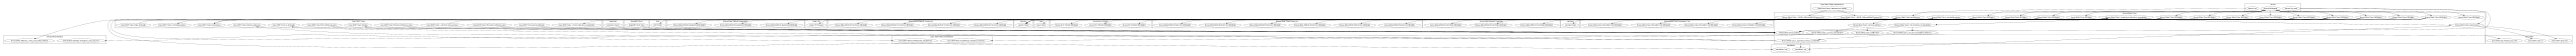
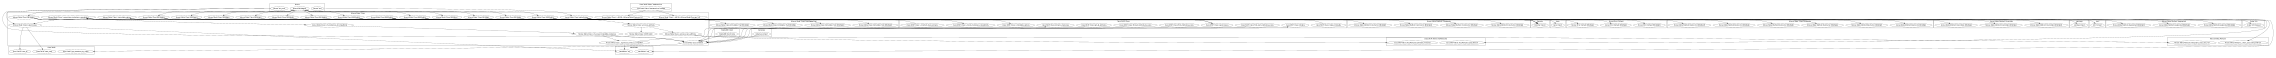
  digraph {
    fontname=Inter
    node [fontname=Inter]
    edge [fontname=Inter]
    "Moose::Meta::Class::Immutable::Trait::BEGIN@4"
    "Moose::Meta::Class::Immutable::Trait::BEGIN@3"
    "Moose::Meta::Class::Immutable::Trait::BEGIN@6"
    "Moose::Meta::Class::Immutable::Trait::BEGIN@12"
    "Moose::Meta::Method::Overridden::BEGIN@10"
    "Moose::Meta::Method::Overridden::BEGIN@3"
    "Moose::Meta::Method::Overridden::BEGIN@4"
    "warnings::import"
    "Moose::BEGIN@18"
    "Moose::init_meta"
    "Moose::has"
    "Moose::Meta::Method::Augmented::BEGIN@4"
    "Moose::Meta::Method::Augmented::BEGIN@3"
    "Moose::Meta::Method::Augmented::BEGIN@10"
    "Moose::Meta::Method::Constructor::BEGIN@4"
    "Moose::Meta::Method::Constructor::BEGIN@7"
    "Moose::Meta::Method::Constructor::BEGIN@12"
    "Moose::Meta::Method::Constructor::BEGIN@5"
    "metaclass::import"
    "Scalar::Util::blessed"
    "UNIVERSAL::isa"
    "UNIVERSAL::can"
    "Moose::Meta::Class::_process_new_attribute"
    "Moose::Meta::Class::BEGIN@4"
    "Moose::Meta::Class::BEGIN@7"
    "Moose::Meta::Class::initialize"
    "Moose::Meta::Class::BEGIN@19"
    "Moose::Meta::Class::CORE:match"
    "Moose::Meta::Class::add_attribute"
    "Moose::Meta::Class::BEGIN@21"
    "Moose::Meta::Class::BEGIN@9"
    "Moose::Meta::Class::_fix_metaclass_incompatibility"
    "Moose::Meta::Class::__ANON__[Moose/Meta/Class.pm:29]"
    n34 [label="Moose::Meta::Class::_superclass_metaclass_compatibility"]
    "Moose::Meta::Class::BEGIN@22"
    "Moose::Meta::Class::BEGIN@12"
    "Moose::Meta::Class::_process_attribute"
    "Moose::Meta::Class::BEGIN@25"
    "Moose::Meta::Class::BEGIN@20"
    "Moose::Meta::Class::_immutable_options"
    "Moose::Meta::Class::BEGIN@23"
    "Moose::Meta::Class::superclasses"
    "Moose::Meta::Class::__ANON__[Moose/Meta/Class.pm:34]"
    "Moose::Meta::Class::_superclass_meta_is_compatible"
    "Moose::Meta::Class::BEGIN@10"
    "Moose::Meta::Class::BEGIN@18"
    "Moose::Meta::Class::BEGIN@11"
    "Moose::Meta::Class::_fix_one_incompatible_metaclass"
    "Moose::Meta::Class::BEGIN@5"
    "Moose::Meta::Method::Destructor::BEGIN@9"
    "Moose::Meta::Method::Destructor::BEGIN@7"
    "Moose::Meta::Method::Destructor::BEGIN@4"
    "Moose::Meta::Method::Destructor::BEGIN@5"
    "Moose::Meta::Method::Destructor::BEGIN@8"
    "Moose::Meta::Method::Destructor::BEGIN@15"
    "Class::MOP::Class::_check_metaclass_compatibility"
    "Class::MOP::Class::find_next_method_by_name"
    "Class::MOP::Class::find_all_methods_by_name"
    "Class::MOP::Class::make_immutable"
    "Class::MOP::Class::initialize"
    "Class::MOP::Class::find_method_by_name"
    "Class::MOP::Class::get_all_attributes"
    "Class::MOP::Class::instance_metaclass"
-   "Class::MOP::Class::is_immutable"
    "Class::MOP::Class::_construct_class_instance"
    "Class::MOP::Class::superclasses"
    "Class::MOP::Class::_immutable_options"
    "SimpleDB::Client::meta"
    "base::import"
    "strict::import"
    "Class::MOP::class_of"
    "Class::MOP::get_metaclass_by_name"
    "Class::MOP::load_class"
    "Moose::Error::Default::BEGIN@10"
    "Moose::Error::Default::BEGIN@3"
    "Moose::Error::Default::BEGIN@4"
    "Exporter::import"
    "Class::MOP::Mixin::AttributeCore::default"
    "Moose::Meta::Attribute::_check_associated_methods"
    "Moose::Meta::Attribute::interpolate_class_and_new"
    "Class::MOP::Mixin::HasAttributes::add_attribute"
    "Class::MOP::Mixin::HasAttributes::attribute_metaclass"
    subgraph cluster_1 {
      label="Moose::Meta::Class::Immutable::Trait"
      "Moose::Meta::Class::Immutable::Trait::BEGIN@4"
      "Moose::Meta::Class::Immutable::Trait::BEGIN@3"
      "Moose::Meta::Class::Immutable::Trait::BEGIN@6"
      "Moose::Meta::Class::Immutable::Trait::BEGIN@12"
    }
    subgraph cluster_2 {
      label="Moose::Meta::Method::Overridden"
      "Moose::Meta::Method::Overridden::BEGIN@10"
      "Moose::Meta::Method::Overridden::BEGIN@3"
      "Moose::Meta::Method::Overridden::BEGIN@4"
    }
    subgraph cluster_3 {
      label=warnings
      "warnings::import"
    }
    subgraph cluster_4 {
      label=Moose
      "Moose::BEGIN@18"
      "Moose::init_meta"
      "Moose::has"
    }
    subgraph cluster_5 {
      label="Moose::Meta::Method::Augmented"
      "Moose::Meta::Method::Augmented::BEGIN@4"
      "Moose::Meta::Method::Augmented::BEGIN@3"
      "Moose::Meta::Method::Augmented::BEGIN@10"
    }
    subgraph cluster_6 {
      label="Moose::Meta::Method::Constructor"
      "Moose::Meta::Method::Constructor::BEGIN@4"
      "Moose::Meta::Method::Constructor::BEGIN@7"
      "Moose::Meta::Method::Constructor::BEGIN@12"
      "Moose::Meta::Method::Constructor::BEGIN@5"
    }
    subgraph cluster_7 {
      label=metaclass
      "metaclass::import"
    }
    subgraph cluster_8 {
      label="Scalar::Util"
      "Scalar::Util::blessed"
    }
    subgraph cluster_9 {
      label=UNIVERSAL
      "UNIVERSAL::isa"
      "UNIVERSAL::can"
    }
    subgraph cluster_10 {
      label="Moose::Meta::Class"
      "Moose::Meta::Class::_process_new_attribute"
      "Moose::Meta::Class::BEGIN@4"
      "Moose::Meta::Class::BEGIN@7"
      "Moose::Meta::Class::initialize"
      "Moose::Meta::Class::BEGIN@19"
      "Moose::Meta::Class::CORE:match"
      "Moose::Meta::Class::add_attribute"
      "Moose::Meta::Class::BEGIN@21"
      "Moose::Meta::Class::BEGIN@9"
      "Moose::Meta::Class::_fix_metaclass_incompatibility"
      "Moose::Meta::Class::__ANON__[Moose/Meta/Class.pm:29]"
      n34
      "Moose::Meta::Class::BEGIN@22"
      "Moose::Meta::Class::BEGIN@12"
      "Moose::Meta::Class::_process_attribute"
      "Moose::Meta::Class::BEGIN@25"
      "Moose::Meta::Class::BEGIN@20"
      "Moose::Meta::Class::_immutable_options"
      "Moose::Meta::Class::BEGIN@23"
      "Moose::Meta::Class::superclasses"
      "Moose::Meta::Class::__ANON__[Moose/Meta/Class.pm:34]"
      "Moose::Meta::Class::_superclass_meta_is_compatible"
      "Moose::Meta::Class::BEGIN@10"
      "Moose::Meta::Class::BEGIN@18"
      "Moose::Meta::Class::BEGIN@11"
      "Moose::Meta::Class::_fix_one_incompatible_metaclass"
      "Moose::Meta::Class::BEGIN@5"
    }
    subgraph cluster_11 {
      label="Moose::Meta::Class::Destructor"
      "Moose::Meta::Method::Destructor::BEGIN@9"
      "Moose::Meta::Method::Destructor::BEGIN@7"
      "Moose::Meta::Method::Destructor::BEGIN@4"
      "Moose::Meta::Method::Destructor::BEGIN@5"
      "Moose::Meta::Method::Destructor::BEGIN@8"
      "Moose::Meta::Method::Destructor::BEGIN@15"
    }
    subgraph cluster_12 {
      label="Class::MOP::Class"
      "Class::MOP::Class::_check_metaclass_compatibility"
      "Class::MOP::Class::find_next_method_by_name"
      "Class::MOP::Class::find_all_methods_by_name"
      "Class::MOP::Class::make_immutable"
      "Class::MOP::Class::initialize"
      "Class::MOP::Class::find_method_by_name"
      "Class::MOP::Class::get_all_attributes"
      "Class::MOP::Class::instance_metaclass"
-     "Class::MOP::Class::is_immutable"
      "Class::MOP::Class::_construct_class_instance"
      "Class::MOP::Class::superclasses"
      "Class::MOP::Class::_immutable_options"
    }
    subgraph cluster_13 {
      label="SimpleDB::Client"
      "SimpleDB::Client::meta"
    }
    subgraph cluster_14 {
      label=base
      "base::import"
    }
    subgraph cluster_15 {
      label="strict"
      "strict::import"
    }
    subgraph cluster_16 {
      label="Class::MOP"
      "Class::MOP::class_of"
      "Class::MOP::get_metaclass_by_name"
      "Class::MOP::load_class"
    }
    subgraph cluster_17 {
      label="Moose::Error::Default"
      "Moose::Error::Default::BEGIN@10"
      "Moose::Error::Default::BEGIN@3"
      "Moose::Error::Default::BEGIN@4"
    }
    subgraph cluster_18 {
      label=Exporter
      "Exporter::import"
    }
    subgraph cluster_19 {
      label="Class::MOP::Mixin::AttributeCore"
      "Class::MOP::Mixin::AttributeCore::default"
    }
    subgraph cluster_20 {
      label="Moose::Meta::Attribute"
      "Moose::Meta::Attribute::_check_associated_methods"
      "Moose::Meta::Attribute::interpolate_class_and_new"
    }
    subgraph cluster_21 {
      label="Class::MOP::Mixin::HasAttributes"
      "Class::MOP::Mixin::HasAttributes::add_attribute"
      "Class::MOP::Mixin::HasAttributes::attribute_metaclass"
    }
    "Moose::BEGIN@18" -> "Moose::Meta::Class::BEGIN@4"
    "Moose::BEGIN@18" -> "Moose::Meta::Class::BEGIN@7"
    "Moose::BEGIN@18" -> "Moose::Meta::Class::BEGIN@19"
    "Moose::BEGIN@18" -> "Moose::Meta::Class::BEGIN@21"
    "Moose::BEGIN@18" -> "Moose::Meta::Class::BEGIN@9"
    "Moose::BEGIN@18" -> "Moose::Meta::Class::BEGIN@22"
    "Moose::BEGIN@18" -> "Moose::Meta::Class::BEGIN@12"
    "Moose::BEGIN@18" -> "Moose::Meta::Class::BEGIN@25"
    "Moose::BEGIN@18" -> "Moose::Meta::Class::BEGIN@20"
-   "Moose::BEGIN@18" -> "Moose::Meta::Class::BEGIN@23"
    "Moose::BEGIN@18" -> "Moose::Meta::Class::BEGIN@10"
    "Moose::BEGIN@18" -> "Moose::Meta::Class::BEGIN@18"
    "Moose::BEGIN@18" -> "Moose::Meta::Class::BEGIN@11"
    "Moose::BEGIN@18" -> "Moose::Meta::Class::BEGIN@5"
    "Moose::init_meta" -> "Moose::Meta::Class::initialize"
    "Moose::init_meta" -> "Moose::Meta::Class::superclasses"
    "Moose::has" -> "Moose::Meta::Class::add_attribute"
    "metaclass::import" -> "Moose::Meta::Class::initialize"
    "Moose::Meta::Class::_process_new_attribute" -> "Moose::Meta::Attribute::interpolate_class_and_new"
    "Moose::Meta::Class::_process_new_attribute" -> "Class::MOP::Mixin::HasAttributes::attribute_metaclass"
    "Moose::Meta::Class::BEGIN@4" -> "strict::import"
    "Moose::Meta::Class::initialize" -> "Class::MOP::Class::initialize"
    "Moose::Meta::Class::initialize" -> "Class::MOP::get_metaclass_by_name"
    "Moose::Meta::Class::BEGIN@19" -> "Moose::Meta::Method::Augmented::BEGIN@4"
    "Moose::Meta::Class::BEGIN@19" -> "Moose::Meta::Method::Augmented::BEGIN@3"
    "Moose::Meta::Class::BEGIN@19" -> "Moose::Meta::Method::Augmented::BEGIN@10"
    "Moose::Meta::Class::add_attribute" -> "Scalar::Util::blessed"
    "Moose::Meta::Class::add_attribute" -> "UNIVERSAL::can"
    "Moose::Meta::Class::add_attribute" -> "Moose::Meta::Class::_process_attribute"
    "Moose::Meta::Class::add_attribute" -> "Moose::Meta::Attribute::_check_associated_methods"
    "Moose::Meta::Class::add_attribute" -> "Class::MOP::Mixin::HasAttributes::add_attribute"
    "Moose::Meta::Class::BEGIN@21" -> "Moose::Meta::Class::Immutable::Trait::BEGIN@4"
    "Moose::Meta::Class::BEGIN@21" -> "Moose::Meta::Class::Immutable::Trait::BEGIN@3"
    "Moose::Meta::Class::BEGIN@21" -> "Moose::Meta::Class::Immutable::Trait::BEGIN@6"
    "Moose::Meta::Class::BEGIN@21" -> "Moose::Meta::Class::Immutable::Trait::BEGIN@12"
-   "Moose::Meta::Class::_fix_metaclass_incompatibility" -> "Moose::Meta::Class::initialize"
+   "Moose::Meta::Class::_fix_one_incompatible_metaclass" -> "Moose::Meta::Class::initialize"
    "Moose::Meta::Class::_fix_metaclass_incompatibility" -> "Moose::Meta::Class::_fix_one_incompatible_metaclass"
    n34 -> "Moose::Meta::Class::_fix_metaclass_incompatibility"
    n34 -> "Moose::Meta::Class::superclasses"
    n34 -> "Class::MOP::Class::_check_metaclass_compatibility"
    "Moose::Meta::Class::BEGIN@22" -> "Moose::Meta::Method::Constructor::BEGIN@4"
    "Moose::Meta::Class::BEGIN@22" -> "Moose::Meta::Method::Constructor::BEGIN@7"
    "Moose::Meta::Class::BEGIN@22" -> "Moose::Meta::Method::Constructor::BEGIN@12"
    "Moose::Meta::Class::BEGIN@22" -> "Moose::Meta::Method::Constructor::BEGIN@5"
    "Moose::Meta::Class::BEGIN@12" -> "Exporter::import"
    "Moose::Meta::Class::_process_attribute" -> "Moose::Meta::Class::_process_new_attribute"
    "Moose::Meta::Class::_process_attribute" -> "Moose::Meta::Class::CORE:match"
    "Moose::Meta::Class::BEGIN@25" -> "base::import"
    "Moose::Meta::Class::BEGIN@20" -> "Moose::Error::Default::BEGIN@10"
    "Moose::Meta::Class::BEGIN@20" -> "Moose::Error::Default::BEGIN@3"
    "Moose::Meta::Class::BEGIN@20" -> "Moose::Error::Default::BEGIN@4"
    "Moose::Meta::Class::_immutable_options" -> "Class::MOP::Class::_immutable_options"
    "Moose::Meta::Class::BEGIN@23" -> "Moose::Meta::Method::Destructor::BEGIN@9"
    "Moose::Meta::Class::BEGIN@23" -> "Moose::Meta::Method::Destructor::BEGIN@7"
    "Moose::Meta::Class::BEGIN@23" -> "Moose::Meta::Method::Destructor::BEGIN@4"
    "Moose::Meta::Class::BEGIN@23" -> "Moose::Meta::Method::Destructor::BEGIN@5"
    "Moose::Meta::Class::BEGIN@23" -> "Moose::Meta::Method::Destructor::BEGIN@8"
    "Moose::Meta::Class::BEGIN@23" -> "Moose::Meta::Method::Destructor::BEGIN@15"
    "Moose::Meta::Class::superclasses" -> "UNIVERSAL::isa"
    "Moose::Meta::Class::superclasses" -> "Class::MOP::class_of"
    "Moose::Meta::Class::superclasses" -> "Class::MOP::load_class"
    "Moose::Meta::Class::_superclass_meta_is_compatible" -> "UNIVERSAL::isa"
    "Moose::Meta::Class::_superclass_meta_is_compatible" -> "Class::MOP::Class::instance_metaclass"
-   "Moose::Meta::Class::_superclass_meta_is_compatible" -> "Class::MOP::Class::is_immutable"
    "Moose::Meta::Class::BEGIN@10" -> "Class::MOP::Class::superclasses"
    "Moose::Meta::Class::BEGIN@10" -> "Exporter::import"
    "Moose::Meta::Class::BEGIN@18" -> "Moose::Meta::Method::Overridden::BEGIN@10"
    "Moose::Meta::Class::BEGIN@18" -> "Moose::Meta::Method::Overridden::BEGIN@3"
    "Moose::Meta::Class::BEGIN@18" -> "Moose::Meta::Method::Overridden::BEGIN@4"
    "Moose::Meta::Class::BEGIN@11" -> "Exporter::import"
    "Moose::Meta::Class::_fix_one_incompatible_metaclass" -> "Moose::Meta::Class::_superclass_meta_is_compatible"
    "Moose::Meta::Class::BEGIN@5" -> "warnings::import"
    "Class::MOP::Class::find_next_method_by_name" -> "Moose::Meta::Class::initialize"
    "Class::MOP::Class::find_all_methods_by_name" -> "Moose::Meta::Class::initialize"
    "Class::MOP::Class::make_immutable" -> "Moose::Meta::Class::_immutable_options"
    "Class::MOP::Class::find_method_by_name" -> "Moose::Meta::Class::initialize"
    "Class::MOP::Class::get_all_attributes" -> "Moose::Meta::Class::initialize"
    "Class::MOP::Class::_construct_class_instance" -> n34
    "Class::MOP::Class::superclasses" -> n34
    "SimpleDB::Client::meta" -> "Moose::Meta::Class::initialize"
    "Class::MOP::Mixin::AttributeCore::default" -> "Moose::Meta::Class::__ANON__[Moose/Meta/Class.pm:29]"
    "Class::MOP::Mixin::AttributeCore::default" -> "Moose::Meta::Class::__ANON__[Moose/Meta/Class.pm:34]"
  }
